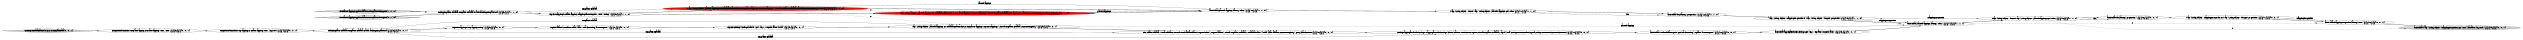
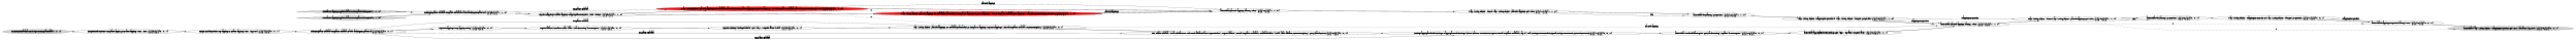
  digraph {
    rankdir=LR
    node [fillcolor=white shape=ellipse style=filled]
    edge [style=bold]
    n1 [label="Map<String,Object> mappingsProperties = (Map<String,Object>)doc.get(\"properties\")@@@17@@@['0', '0', '1']"]
    n2 [label="assertThat(mappingsProperties,hasKey(\"test\"))@@@18@@@['0', '0', '1']"]
    n3 [label="List<AliasMetadata> resolvedAliases = resolveAndValidateAliases(request.index(),request.aliases(),List.of(templateMetadata),Metadata.builder().build(),aliasValidator,xContentRegistry(),queryShardContext)@@@10@@@['0', '0', '1']"]
    n4 [label="Settings aggregatedIndexSettings = aggregateIndexSettings(ClusterState.EMPTY_STATE,request,List.of(templateMetadata),Map.of(),null,Settings.EMPTY,IndexScopedSettings.DEFAULT_SCOPED_SETTINGS)@@@11@@@['0', '0', '1']"]
    n5 [label="IndexTemplateMetadata templateMetadata = addMatchingTemplate(null)@@@3@@@['1', '1', '0']"]
    n6 [fillcolor=red label="Map<String,Object> parsedMappings = MetadataCreateIndexService.parseMappings(request.mappings(),List.of(templateMetadata),NamedXContentRegistry.EMPTY)@@@9@@@['1', '0', '0']"]
    n7 [label="request.mappings(createMapping(\"mapping_from_request\",\"text\").string())@@@8@@@['1', '1', '0']"]
    n8 [label="Map<String,Object> doc = (Map<String,Object>)parsedMappings.get(\"_doc\")@@@11@@@['1', '1', '0']"]
    n9 [label="assertThat(doc,hasKey(\"properties\"))@@@12@@@['1', '1', '0']"]
    n10 [label="Map<String,Object> mappingsProperties = (Map<String,Object>)doc.get(\"properties\")@@@13@@@['1', '1', '0']"]
    n11 [label="assertThat(parsedMappings,hasKey(\"_doc\"))@@@14@@@['1', '1', '1']"]
    n12 [label="Map<String,Object> doc = (Map<String,Object>)parsedMappings.get(\"_doc\")@@@15@@@['1', '1', '1']"]
    n13 [fillcolor=lightgray label="assertThat((Map<String,Object>)mappingsProperties.get(\"test\"),hasValue(\"keyword\"))@@@19@@@['0', '0', '1']"]
    n14 [label="assertThat(parsedMappings,hasKey(\"_doc\"))@@@10@@@['1', '1', '0']"]
    n15 [fillcolor=red label="Map<String,Object> parsedMappings = MetadataCreateIndexService.parseMappings(request.mappings(),List.of(templateMetadata.getMappings()),NamedXContentRegistry.EMPTY)@@@9@@@['0', '1', '0']"]
    n16 [label="Map<String,Object> parsedMappings = MetadataCreateIndexService.parseMappings(request.mappings(),List.of(templateMetadata),xContentRegistry())@@@9@@@['0', '0', '1']"]
    n17 [fillcolor=lightgray label="testParseMappingsAppliesDataFromTemplateAndRequest['1', '0', '0']" shape=diamond]
    n18 [label="IndexTemplateMetadata templateMetadata = addMatchingTemplate(null)@@@5@@@['0', '0', '1']"]
    n19 [label="request.mappings(reqMapping.string())@@@6@@@['0', '0', '1']"]
    n20 [fillcolor=lightgray label="testParseMappingsAppliesDataFromTemplateAndRequest['0', '1', '0']" shape=diamond]
    n21 [label="request.aliases(Set.of(new Alias(\"alias\").searchRouting(\"fromRequest\")))@@@7@@@['0', '0', '1']"]
    n22 [label="CompressedXContent reqMapping = createMapping(\"test\",\"keyword\")@@@4@@@['0', '0', '1']"]
    n23 [label="assertThat(resolvedAliases.get(0).getSearchRouting(),equalTo(\"fromRequest\"))@@@12@@@['0', '0', '1']"]
    n24 [label="assertThat(aggregatedIndexSettings.get(\"key1\"),equalTo(\"requestValue\"))@@@13@@@['0', '0', '1']"]
    n25 [label="request.settings(Settings.builder().put(\"key1\",\"requestValue\").build())@@@8@@@['0', '0', '1']"]
    n26 [label="assertThat(doc,hasKey(\"properties\"))@@@16@@@['0', '0', '1']"]
    n27 [label="CompressedXContent templateMapping = createMapping(\"test\",\"text\")@@@3@@@['0', '0', '1']"]
-   n28 [fillcolor=lightgray label="testRequestDataHavePriorityOverTemplateData['0', '0', '1']" shape=diamond]
+   n28 [fillcolor=lightgray label="testRequestDataHavePriorityOverTemplateData['0', '0', '1']"]
    n1 -> n2 [label=mappingsProperties style=solid]
    n1 -> n2
    n2 -> n13
    n3 -> n4
    n4 -> n23
    n5 -> n6 [label=templateMetadata style=solid]
    n5 -> n7
    n6 -> n14 [label=parsedMappings style=solid]
    n6 -> n14
    n6 -> n15 [label=0 style=dashed]
    n6 -> n16 [label=0 style=dashed]
    n7 -> n6
    n7 -> n15
    n8 -> n9
    n8 -> n9 [label=doc style=solid]
    n9 -> n10
    n10 -> n11 [label=mappingsProperties style=solid]
    n10 -> n11
    n10 -> n12 [label=mappingsProperties style=solid]
    n11 -> n2 [label=0 style=dashed]
    n11 -> n12
    n12 -> n13 [label=0 style=dashed]
    n12 -> n26
    n12 -> n26 [label=doc style=solid]
    n14 -> n8
    n15 -> n14 [label=parsedMappings style=solid]
    n15 -> n14
    n16 -> n3
    n16 -> n11 [label=parsedMappings style=solid]
    n17 -> n5
    n18 -> n3 [label=templateMetadata style=solid]
    n18 -> n4 [label=templateMetadata style=solid]
    n18 -> n16 [label=templateMetadata style=solid]
    n18 -> n19
    n19 -> n21
    n20 -> n5
    n21 -> n25
    n22 -> n18
    n23 -> n24
    n24 -> n11
    n25 -> n16
    n26 -> n1
    n27 -> n22
    n28 -> n27
  }
